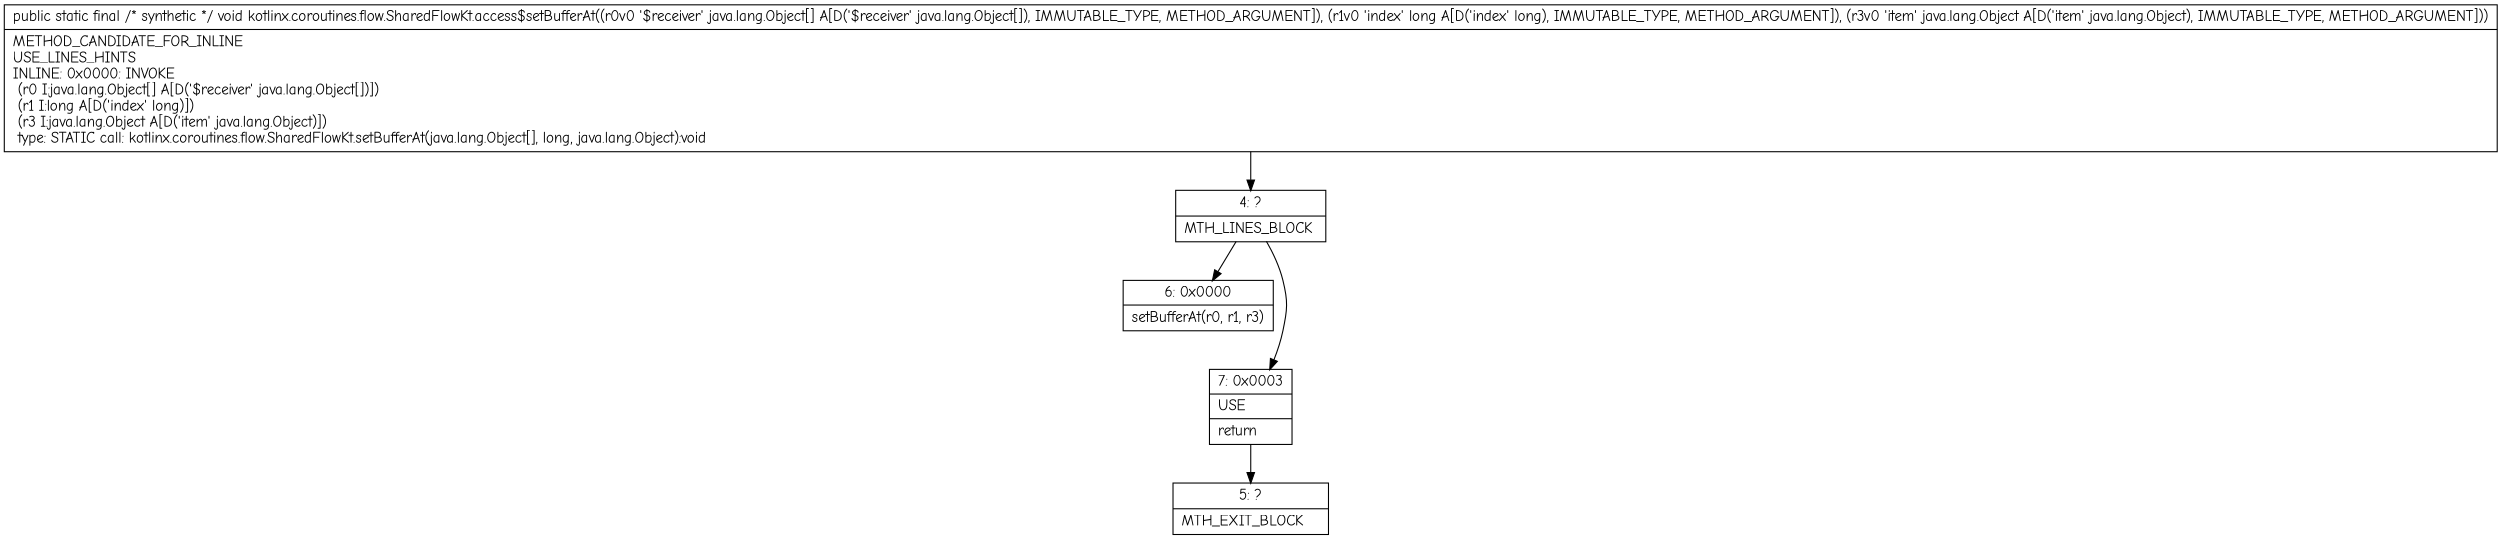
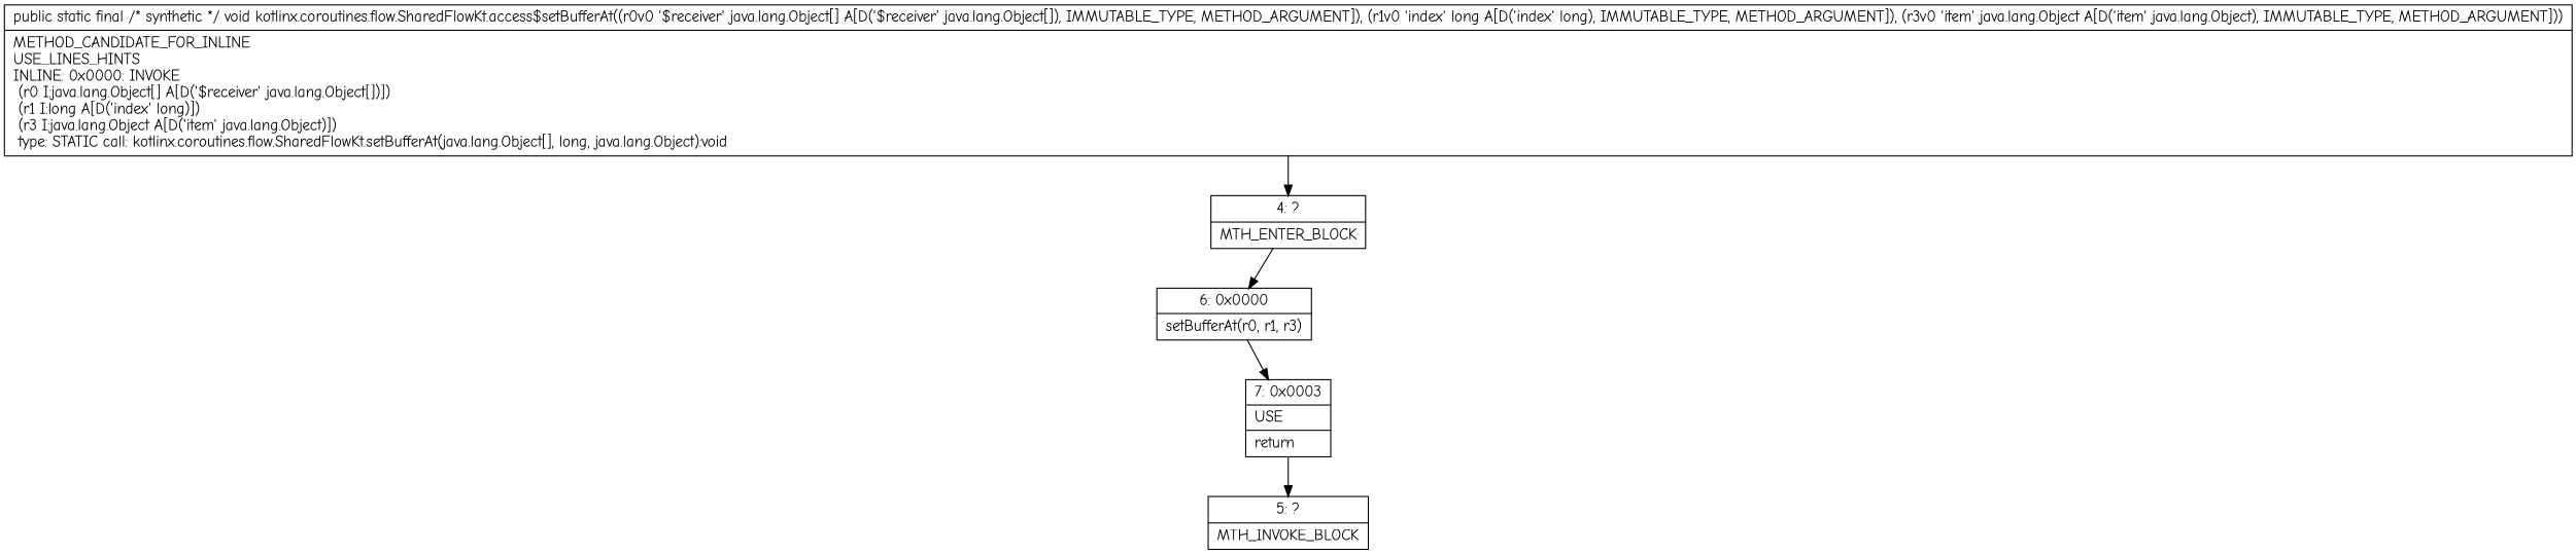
  digraph {
    fontname="Comic Neue"
    node [fontname="Comic Neue" shape=record]
    edge [fontname="Comic Neue"]
-   n1 [label="{4\:\ ?|MTH_LINES_BLOCK\l}"]
+   n1 [label="{4\:\ ?|MTH_ENTER_BLOCK\l}"]
    n2 [label="{6\:\ 0x0000|setBufferAt(r0, r1, r3)\l}"]
    n3 [label="{7\:\ 0x0003|USE\l|return\l}"]
-   n4 [label="{5\:\ ?|MTH_EXIT_BLOCK\l}"]
+   n4 [label="{5\:\ ?|MTH_INVOKE_BLOCK\l}"]
    n5 [label="{public static final \/* synthetic *\/ void kotlinx.coroutines.flow.SharedFlowKt.access$setBufferAt((r0v0 '$receiver' java.lang.Object[] A[D('$receiver' java.lang.Object[]), IMMUTABLE_TYPE, METHOD_ARGUMENT]), (r1v0 'index' long A[D('index' long), IMMUTABLE_TYPE, METHOD_ARGUMENT]), (r3v0 'item' java.lang.Object A[D('item' java.lang.Object), IMMUTABLE_TYPE, METHOD_ARGUMENT]))  | METHOD_CANDIDATE_FOR_INLINE\lUSE_LINES_HINTS\lINLINE: 0x0000: INVOKE  \l  (r0 I:java.lang.Object[] A[D('$receiver' java.lang.Object[])])\l  (r1 I:long A[D('index' long)])\l  (r3 I:java.lang.Object A[D('item' java.lang.Object)])\l type: STATIC call: kotlinx.coroutines.flow.SharedFlowKt.setBufferAt(java.lang.Object[], long, java.lang.Object):void\l}"]
    n1 -> n2
-   n1 -> n3
+   n2 -> n3
    n3 -> n4
    n5 -> n1
  }
